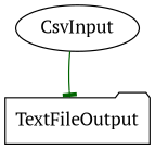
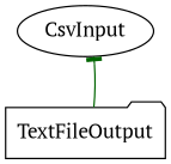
  digraph {
    fontname="PT Serif"
    node [fontname="PT Serif"]
    n1 [label=CsvInput shape=ellipse]
    n2 [label=TextFileOutput shape=folder]
-   n1 -> n2 [color=darkgreen arrowhead=tee fontname="PT Serif"]
+   n2 -> n1 [color=darkgreen arrowhead=tee fontname="PT Serif"]
  }
